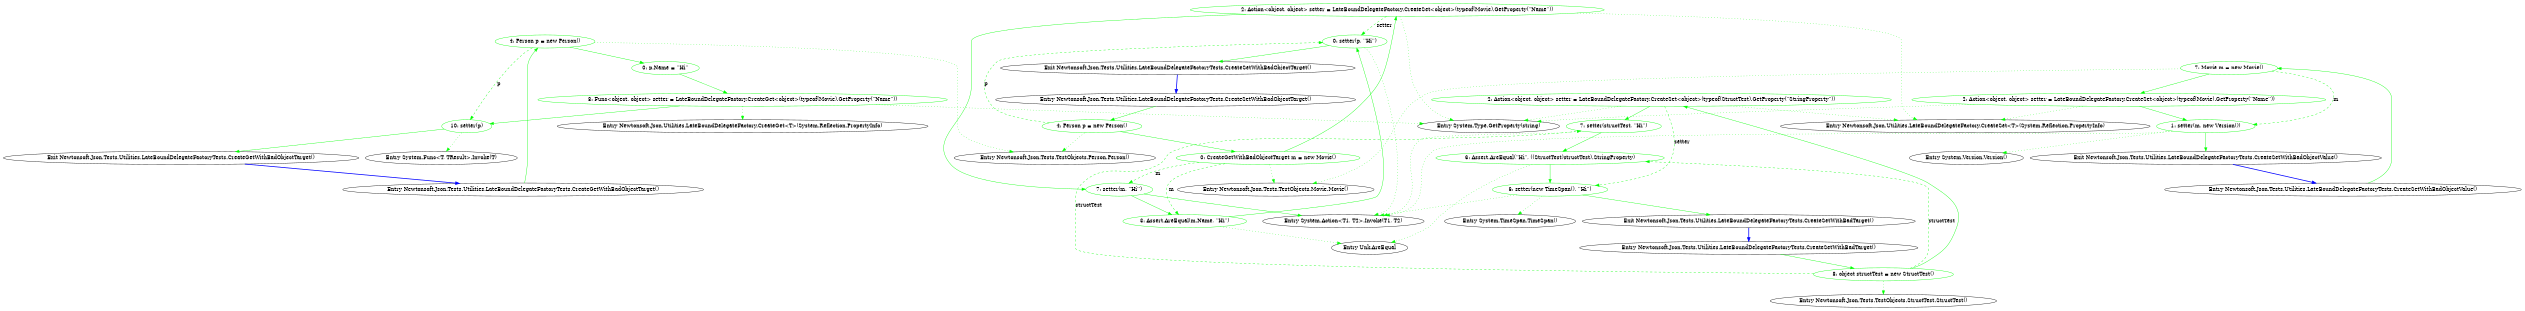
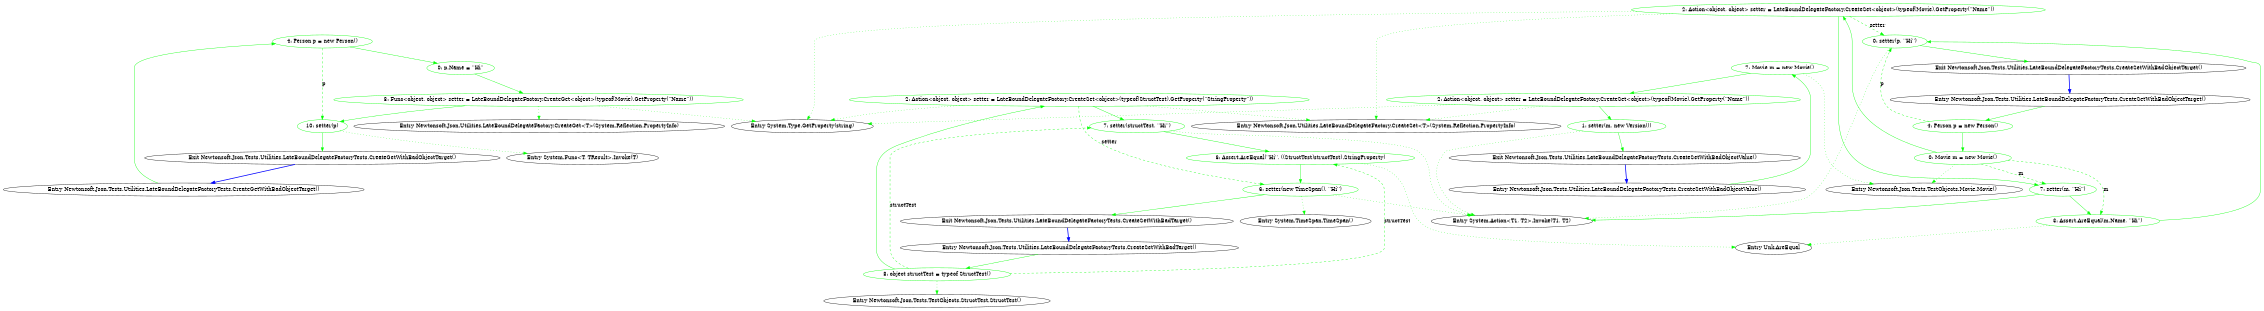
  digraph {
    node [cluster="Newtonsoft.Json.Tests.Utilities.LateBoundDelegateFactoryTests.CreateSetWithBadObjectTarget()" span="0-0"]
    edge [color=green style=solid]
    n1 [cluster="Newtonsoft.Json.Tests.Utilities.LateBoundDelegateFactoryTests.CreateGetWithBadObjectTarget()" color=green community=0 label="4: Person p = new Person()" span="42-42"]
    n2 [cluster="Newtonsoft.Json.Tests.Utilities.LateBoundDelegateFactoryTests.CreateGetWithBadObjectTarget()" color=green community=0 label="0: p.Name = ''Hi''" span="43-43"]
-   n3 [cluster="Newtonsoft.Json.Tests.TestObjects.Person.Person()" label="Entry Newtonsoft.Json.Tests.TestObjects.Person.Person()" span="34-34"]
    n4 [cluster="Newtonsoft.Json.Tests.Utilities.LateBoundDelegateFactoryTests.CreateGetWithBadObjectTarget()" color=green community=0 label="10: setter(p)" span="47-47"]
    n5 [cluster="Newtonsoft.Json.Tests.Utilities.LateBoundDelegateFactoryTests.CreateGetWithBadObjectTarget()" color=green community=0 label="8: Func<object, object> setter = LateBoundDelegateFactory.CreateGet<object>(typeof(Movie).GetProperty(''Name''))" span="45-45"]
    n6 [cluster="Newtonsoft.Json.Tests.Utilities.LateBoundDelegateFactoryTests.CreateGetWithBadObjectTarget()" label="Exit Newtonsoft.Json.Tests.Utilities.LateBoundDelegateFactoryTests.CreateGetWithBadObjectTarget()" span="40-40"]
    n7 [cluster="System.Func<T, TResult>.Invoke(T)" label="Entry System.Func<T, TResult>.Invoke(T)"]
    n8 [cluster="Newtonsoft.Json.Tests.Utilities.LateBoundDelegateFactoryTests.CreateGetWithBadObjectTarget()" label="Entry Newtonsoft.Json.Tests.Utilities.LateBoundDelegateFactoryTests.CreateGetWithBadObjectTarget()" span="40-40"]
    n9 [cluster="System.Type.GetProperty(string)" label="Entry System.Type.GetProperty(string)"]
    n10 [cluster="Newtonsoft.Json.Utilities.LateBoundDelegateFactory.CreateGet<T>(System.Reflection.PropertyInfo)" label="Entry Newtonsoft.Json.Utilities.LateBoundDelegateFactory.CreateGet<T>(System.Reflection.PropertyInfo)" span="155-155"]
    n11 [color=green community=0 label="4: Person p = new Person()" span="54-54"]
-   n12 [color=green community=0 label="0: CreateGetWithBadObjectTarget m = new Movie()" span="55-55"]
+   n12 [color=green community=0 label="0: Movie m = new Movie()" span="55-55"]
    n13 [color=green community=0 label="0: setter(p, ''Hi'')" span="63-63"]
    n14 [color=green community=0 label="2: Action<object, object> setter = LateBoundDelegateFactory.CreateSet<object>(typeof(Movie).GetProperty(''Name''))" span="57-57"]
    n15 [cluster="Newtonsoft.Json.Tests.TestObjects.Movie.Movie()" label="Entry Newtonsoft.Json.Tests.TestObjects.Movie.Movie()" span="7-7"]
    n16 [color=green community=0 label="7: setter(m, ''Hi'')" span="59-59"]
    n17 [color=green community=0 label="3: Assert.AreEqual(m.Name, ''Hi'')" span="61-61"]
    n18 [label="Exit Newtonsoft.Json.Tests.Utilities.LateBoundDelegateFactoryTests.CreateSetWithBadObjectTarget()" span="52-52"]
    n19 [cluster="System.Action<T1, T2>.Invoke(T1, T2)" label="Entry System.Action<T1, T2>.Invoke(T1, T2)"]
    n20 [label="Entry Newtonsoft.Json.Tests.Utilities.LateBoundDelegateFactoryTests.CreateSetWithBadObjectTarget()" span="52-52"]
    n21 [cluster="Newtonsoft.Json.Utilities.LateBoundDelegateFactory.CreateSet<T>(System.Reflection.PropertyInfo)" label="Entry Newtonsoft.Json.Utilities.LateBoundDelegateFactory.CreateSet<T>(System.Reflection.PropertyInfo)" span="238-238"]
    n22 [cluster="Unk.AreEqual" label="Entry Unk.AreEqual" span=""]
-   n23 [cluster="Newtonsoft.Json.Tests.Utilities.LateBoundDelegateFactoryTests.CreateSetWithBadTarget()" color=green community=0 label="8: object structTest = new StructTest()" span="70-70"]
+   n23 [cluster="Newtonsoft.Json.Tests.Utilities.LateBoundDelegateFactoryTests.CreateSetWithBadTarget()" color=green community=0 label="8: object structTest = typeof StructTest()" span="70-70"]
    n24 [cluster="Newtonsoft.Json.Tests.Utilities.LateBoundDelegateFactoryTests.CreateSetWithBadTarget()" color=green community=0 label="2: Action<object, object> setter = LateBoundDelegateFactory.CreateSet<object>(typeof(StructTest).GetProperty(''StringProperty''))" span="72-72"]
    n25 [cluster="Newtonsoft.Json.Tests.TestObjects.StructTest.StructTest()" label="Entry Newtonsoft.Json.Tests.TestObjects.StructTest.StructTest()" span="27-27"]
    n26 [cluster="Newtonsoft.Json.Tests.Utilities.LateBoundDelegateFactoryTests.CreateSetWithBadTarget()" color=green community=0 label="7: setter(structTest, ''Hi'')" span="74-74"]
    n27 [cluster="Newtonsoft.Json.Tests.Utilities.LateBoundDelegateFactoryTests.CreateSetWithBadTarget()" color=green community=0 label="6: Assert.AreEqual(''Hi'', ((StructTest)structTest).StringProperty)" span="76-76"]
    n28 [cluster="Newtonsoft.Json.Tests.Utilities.LateBoundDelegateFactoryTests.CreateSetWithBadTarget()" color=green community=0 label="6: setter(new TimeSpan(), ''Hi'')" span="78-78"]
    n29 [cluster="Newtonsoft.Json.Tests.Utilities.LateBoundDelegateFactoryTests.CreateSetWithBadTarget()" label="Entry Newtonsoft.Json.Tests.Utilities.LateBoundDelegateFactoryTests.CreateSetWithBadTarget()" span="68-68"]
    n30 [cluster="Newtonsoft.Json.Tests.Utilities.LateBoundDelegateFactoryTests.CreateSetWithBadTarget()" label="Exit Newtonsoft.Json.Tests.Utilities.LateBoundDelegateFactoryTests.CreateSetWithBadTarget()" span="68-68"]
    n31 [cluster="System.TimeSpan.TimeSpan()" label="Entry System.TimeSpan.TimeSpan()"]
    n32 [cluster="Newtonsoft.Json.Tests.Utilities.LateBoundDelegateFactoryTests.CreateSetWithBadObjectValue()" color=green community=0 label="7: Movie m = new Movie()" span="85-85"]
    n33 [cluster="Newtonsoft.Json.Tests.Utilities.LateBoundDelegateFactoryTests.CreateSetWithBadObjectValue()" color=green community=0 label="2: Action<object, object> setter = LateBoundDelegateFactory.CreateSet<object>(typeof(Movie).GetProperty(''Name''))" span="87-87"]
    n34 [cluster="Newtonsoft.Json.Tests.Utilities.LateBoundDelegateFactoryTests.CreateSetWithBadObjectValue()" color=green community=0 label="1: setter(m, new Version())" span="89-89"]
    n35 [cluster="Newtonsoft.Json.Tests.Utilities.LateBoundDelegateFactoryTests.CreateSetWithBadObjectValue()" label="Exit Newtonsoft.Json.Tests.Utilities.LateBoundDelegateFactoryTests.CreateSetWithBadObjectValue()" span="83-83"]
-   n36 [cluster="System.Version.Version()" label="Entry System.Version.Version()"]
    n37 [cluster="Newtonsoft.Json.Tests.Utilities.LateBoundDelegateFactoryTests.CreateSetWithBadObjectValue()" label="Entry Newtonsoft.Json.Tests.Utilities.LateBoundDelegateFactoryTests.CreateSetWithBadObjectValue()" span="83-83"]
    n1 -> n2
-   n1 -> n3 [style=dotted]
    n1 -> n4 [label=p style=dashed]
    n2 -> n5
    n4 -> n6
    n4 -> n7 [style=dotted]
    n5 -> n4
    n5 -> n9 [style=dotted]
    n5 -> n10 [style=dotted]
    n6 -> n8 [color=blue style=bold]
    n8 -> n1
-   n11 -> n3 [style=dotted]
    n11 -> n12
    n11 -> n13 [label=p style=dashed]
    n12 -> n14
    n12 -> n15 [style=dotted]
    n12 -> n16 [label=m style=dashed]
    n12 -> n17 [label=m style=dashed]
    n13 -> n18
    n13 -> n19 [style=dotted]
    n14 -> n9 [style=dotted]
    n14 -> n13 [label=setter style=dashed]
    n14 -> n16
    n14 -> n21 [style=dotted]
    n16 -> n17
    n16 -> n19
    n17 -> n13
    n17 -> n22 [style=dotted]
    n18 -> n20 [color=blue style=bold]
    n20 -> n11
    n23 -> n24
    n23 -> n25 [style=dotted]
    n23 -> n26 [label=structTest style=dashed]
    n23 -> n27 [label=structTest style=dashed]
    n24 -> n9 [style=dotted]
    n24 -> n21 [style=dotted]
    n24 -> n26
    n24 -> n28 [label=setter style=dashed]
    n26 -> n19 [style=dotted]
    n26 -> n27
    n27 -> n22 [style=dotted]
    n27 -> n28
    n28 -> n19 [style=dotted]
    n28 -> n30
    n28 -> n31 [style=dotted]
    n29 -> n23
    n30 -> n29 [color=blue style=bold]
    n32 -> n15 [style=dotted]
    n32 -> n33
-   n32 -> n34 [label=m style=dashed]
    n33 -> n9 [style=dotted]
    n33 -> n21 [style=dotted]
    n33 -> n34
    n34 -> n19 [style=dotted]
    n34 -> n35
-   n34 -> n36 [style=dotted]
    n35 -> n37 [color=blue style=bold]
    n37 -> n32
  }
